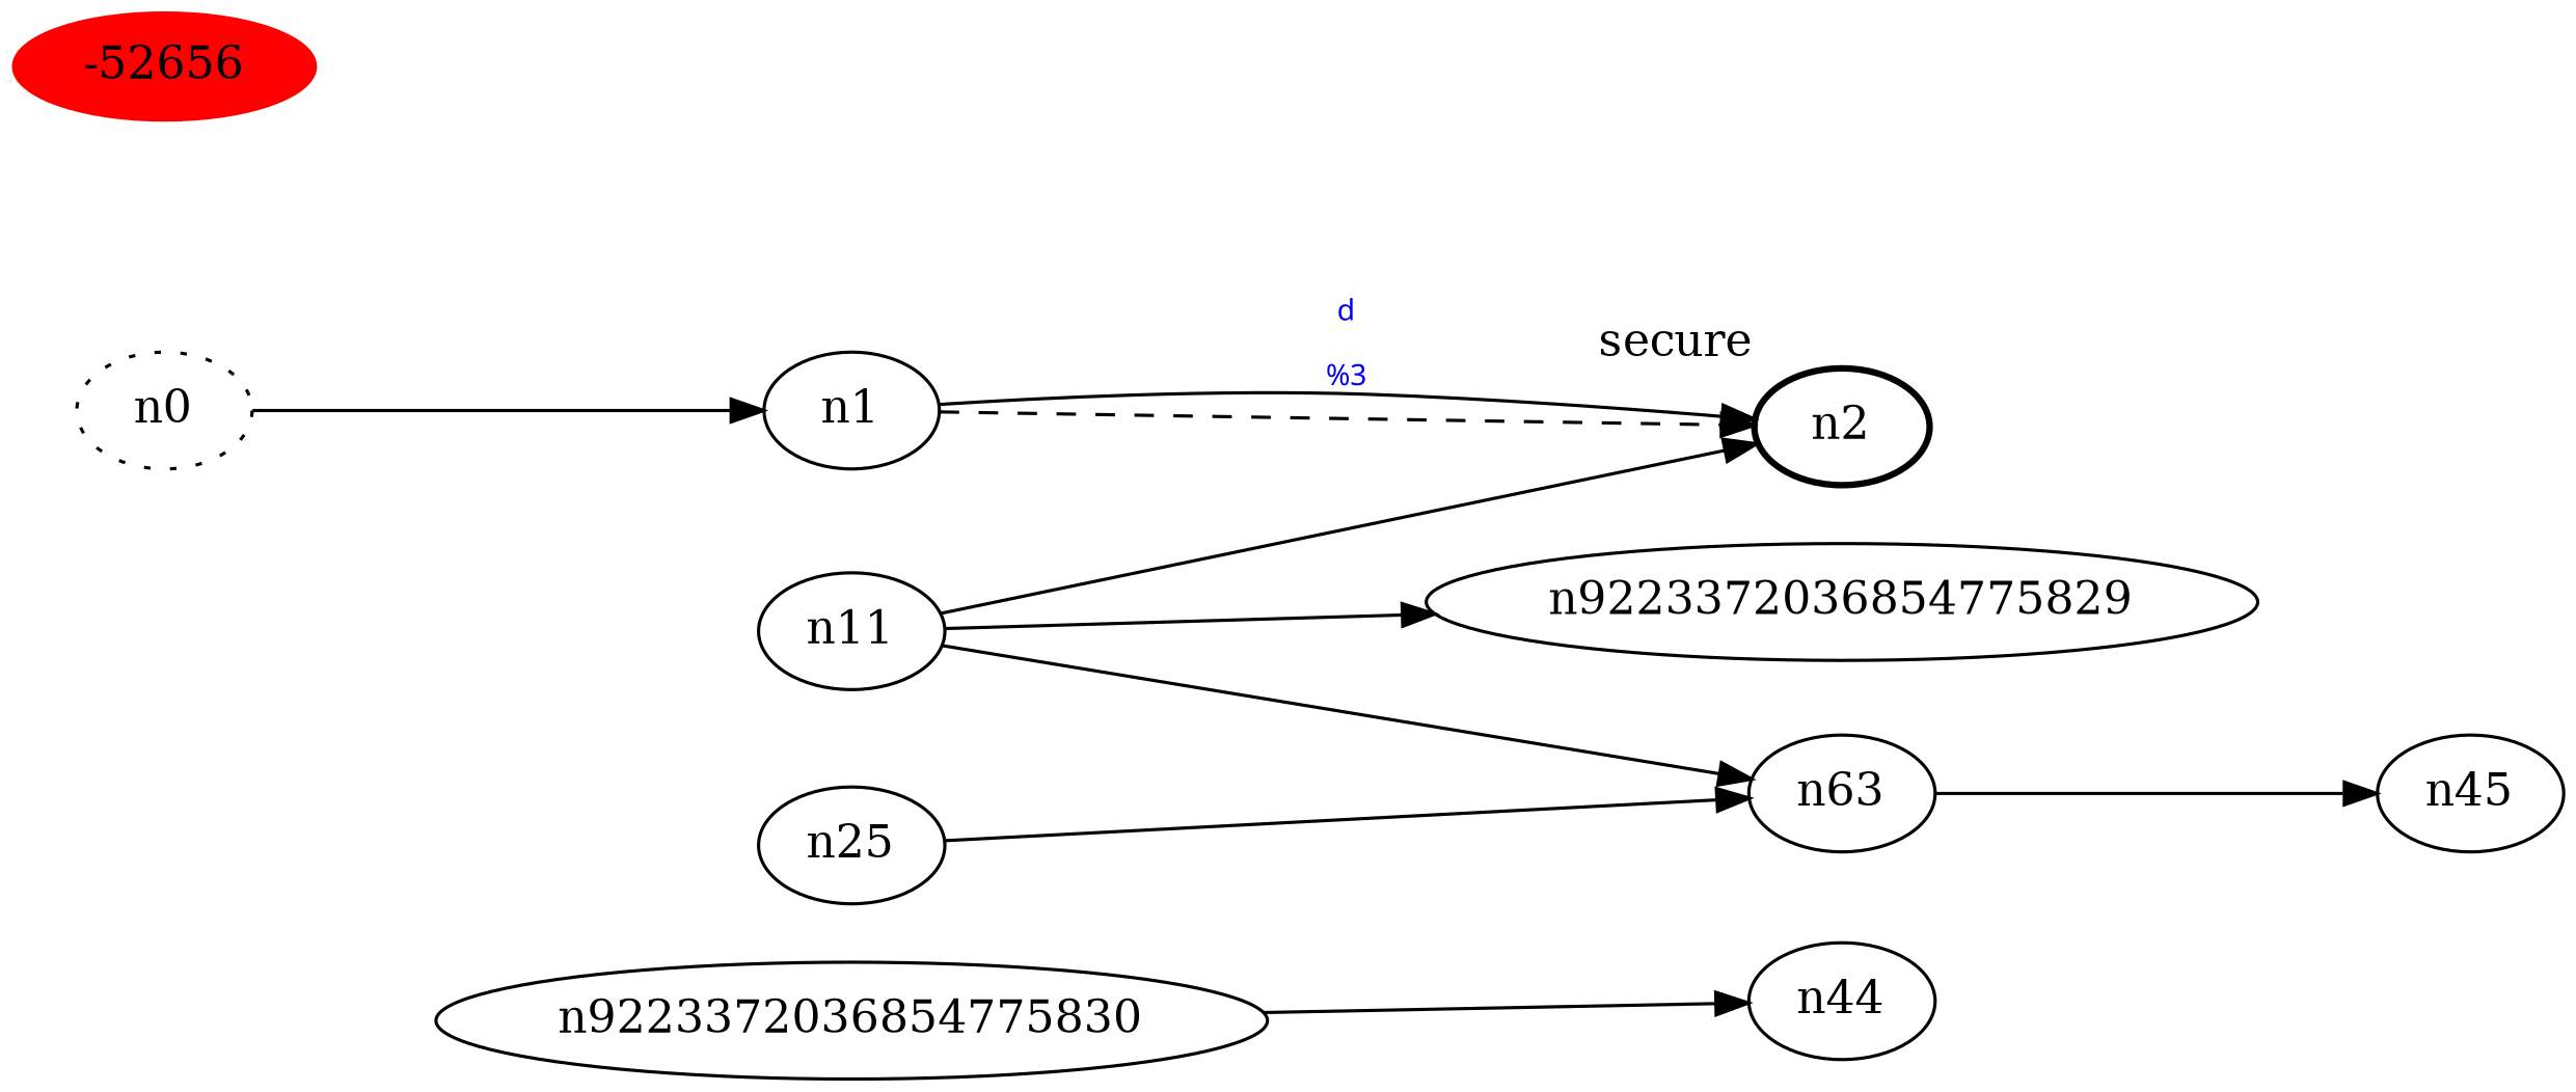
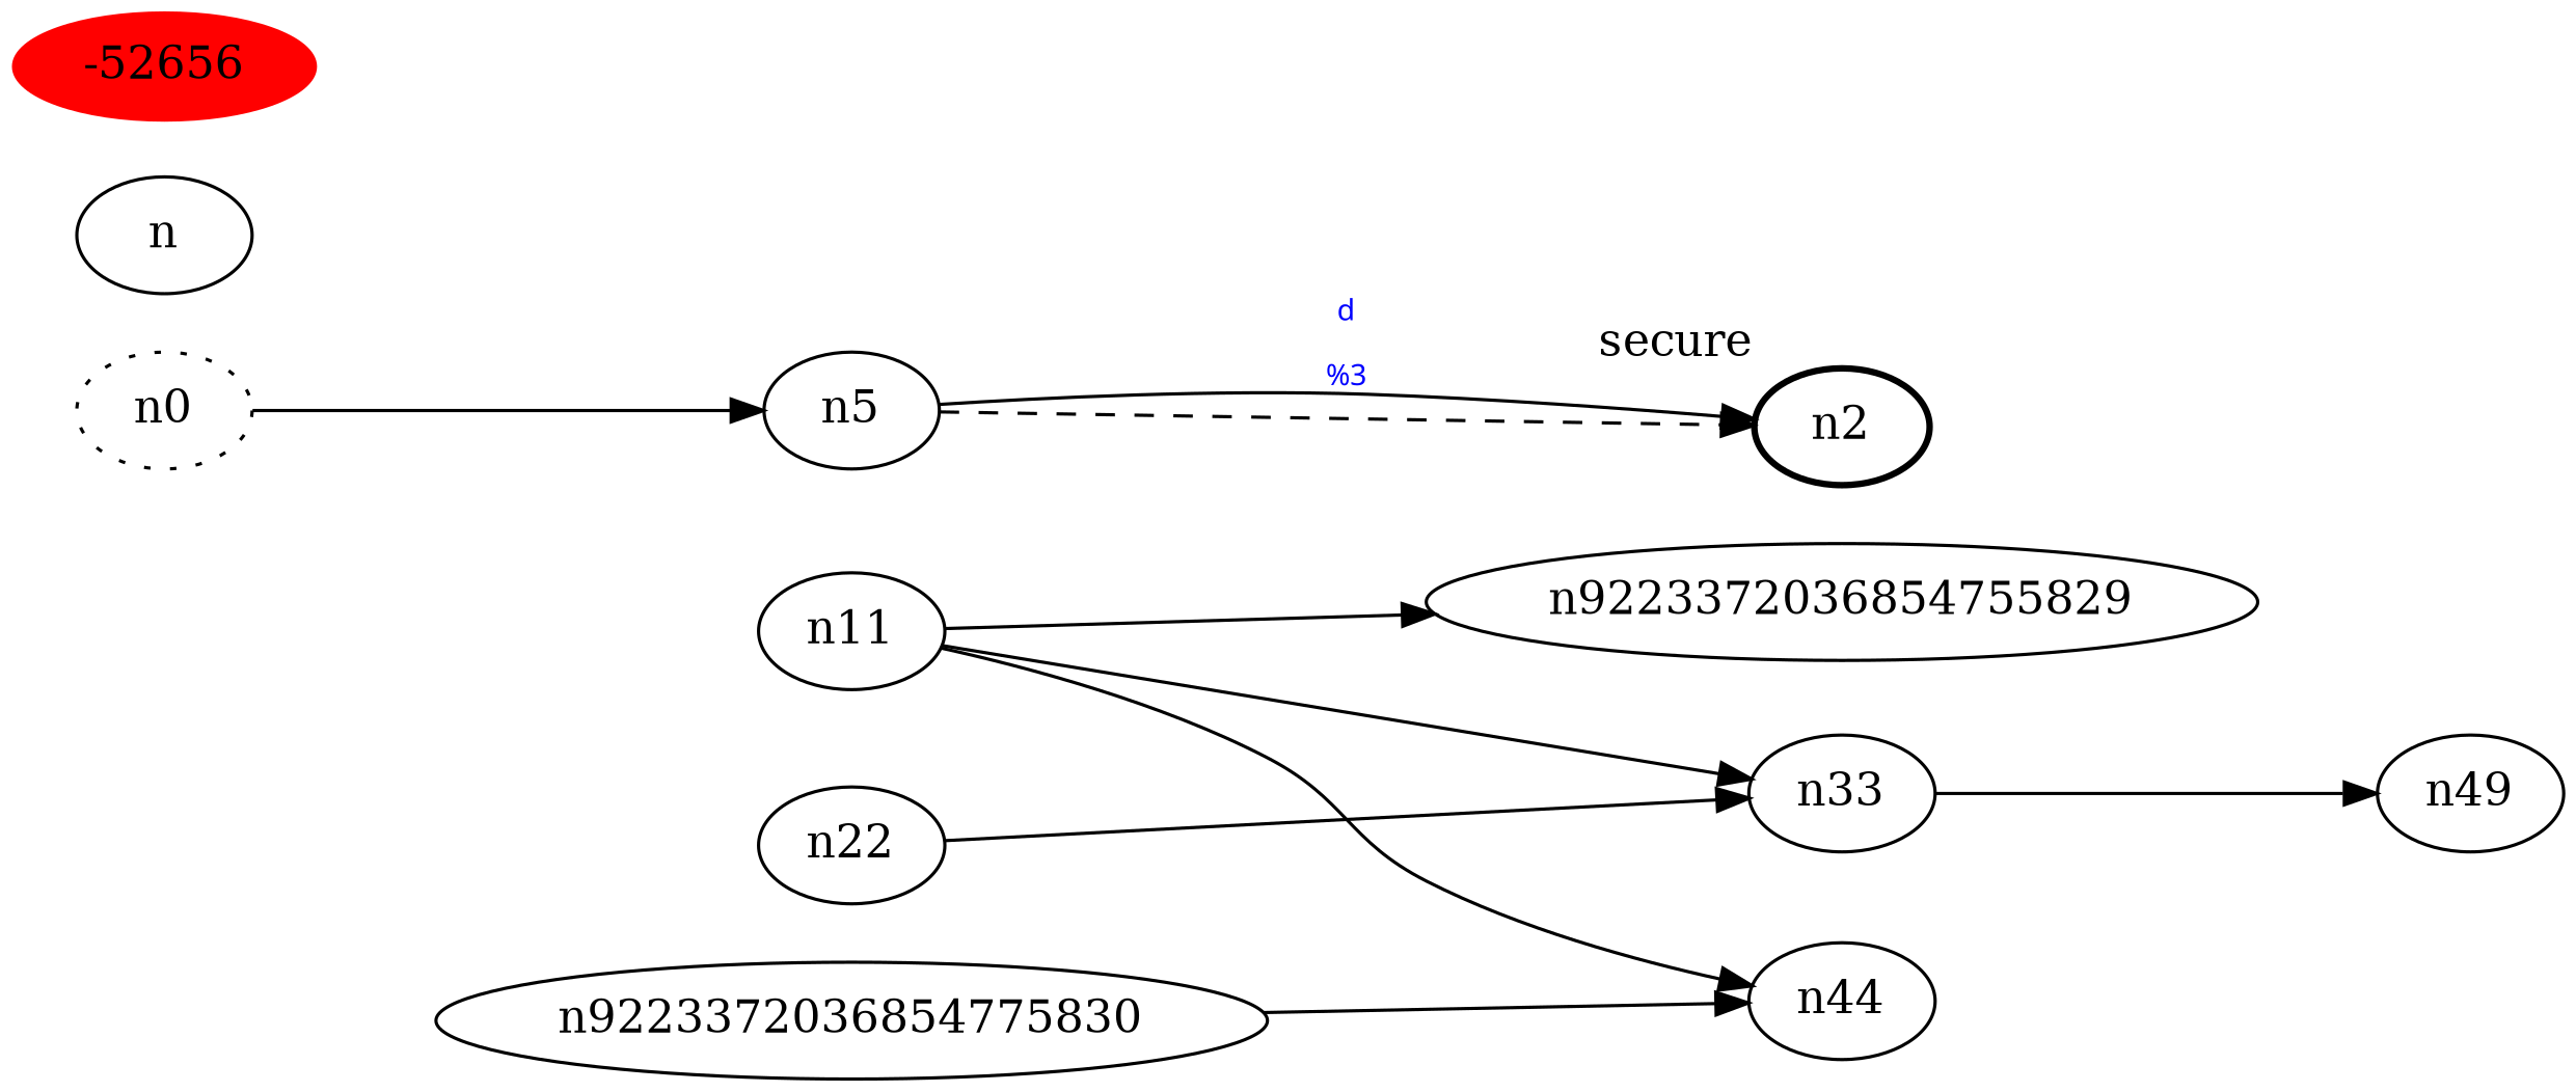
  digraph {
    fontcolor=blue
    rankdir=LR
    n0 [fillcolor="#123456" style=dotted]
-   n1
+   n1 [label=n5]
    n2 [style=bold xlabel=secure]
+   n
    -52656 [color=red height=0 style=filled width=1]
    n11
-   n9223372036854775829
-   n33 [label=n63]
+   n9223372036854775829 [label=n9223372036854755829]
+   n33
    n44
-   n45
-   n22 [label=n25]
+   n45 [label=n49]
+   n22
    n9223372036854775830
    n0 -> n1 [style=solid]
    n1 -> n2 [style=dashed]
    n1 -> n2 [fontcolor=blue fontname="comic sans" fontsize=9 label="d\n\l\G"]
    n11 -> n9223372036854775829
    n11 -> n33
-   n11 -> n2
+   n11 -> n44
    n33 -> n45
    n22 -> n33
    n9223372036854775830 -> n44
  }
